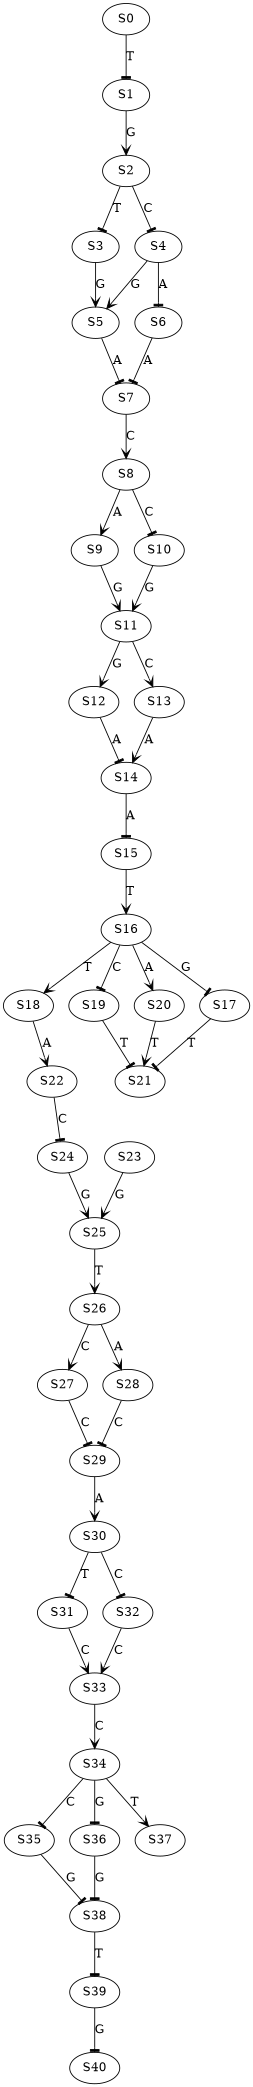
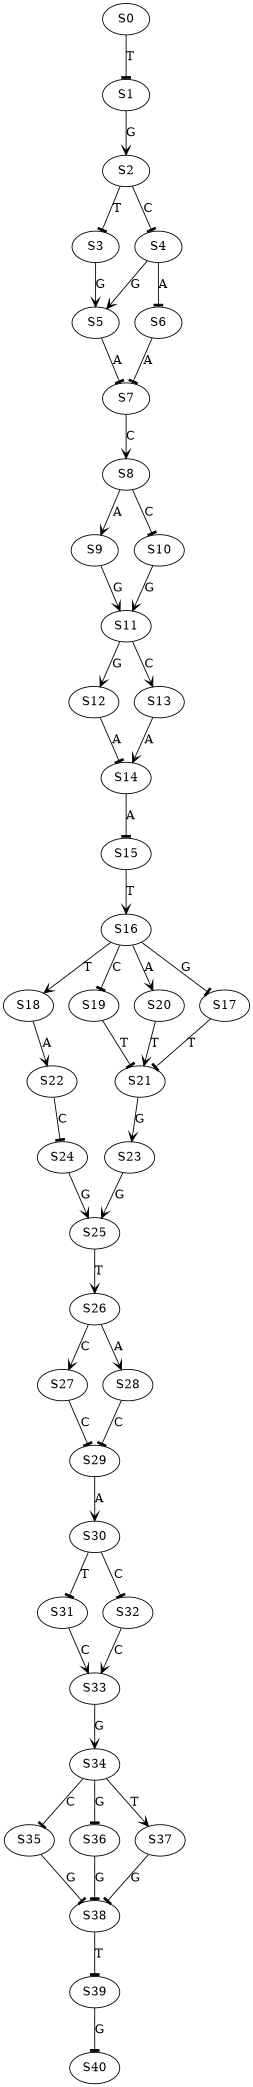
  strict digraph {
    edge [arrowhead=vee]
    S0
    S1
    S2
    S3
    S4
    S5
    S6
    S7
    S8
    S9
    S10
    S11
    S12
    S13
    S14
    S15
    S16
    S17
    S18
    S19
    S20
    S21
    S22
    S23
    S24
    S25
    S26
    S27
    S28
    S29
    S30
    S31
    S32
    S33
    S34
    S35
    S36
    S37
    S38
    S39
    S40
    S0 -> S1 [arrowhead=tee label=T]
    S1 -> S2 [label=G]
    S2 -> S3 [arrowhead=tee label=T]
    S2 -> S4 [arrowhead=tee label=C]
    S3 -> S5 [label=G]
    S4 -> S5 [label=G]
    S4 -> S6 [arrowhead=tee label=A]
    S5 -> S7 [arrowhead=tee label=A]
    S6 -> S7 [arrowhead=tee label=A]
    S7 -> S8 [label=C]
    S8 -> S9 [label=A]
    S8 -> S10 [arrowhead=tee label=C]
    S9 -> S11 [label=G]
    S10 -> S11 [label=G]
    S11 -> S12 [label=G]
    S11 -> S13 [label=C]
    S12 -> S14 [arrowhead=tee label=A]
    S13 -> S14 [label=A]
    S14 -> S15 [arrowhead=tee label=A]
    S15 -> S16 [label=T]
    S16 -> S17 [arrowhead=tee label=G]
    S16 -> S18 [label=T]
    S16 -> S19 [arrowhead=tee label=C]
    S16 -> S20 [label=A]
    S17 -> S21 [arrowhead=tee label=T]
    S18 -> S22 [label=A]
    S19 -> S21 [arrowhead=tee label=T]
    S20 -> S21 [label=T]
+   S21 -> S23 [label=G]
    S22 -> S24 [arrowhead=tee label=C]
    S23 -> S25 [label=G]
    S24 -> S25 [label=G]
    S25 -> S26 [label=T]
    S26 -> S27 [label=C]
    S26 -> S28 [label=A]
    S27 -> S29 [arrowhead=tee label=C]
    S28 -> S29 [arrowhead=tee label=C]
    S29 -> S30 [label=A]
    S30 -> S31 [arrowhead=tee label=T]
    S30 -> S32 [arrowhead=tee label=C]
    S31 -> S33 [label=C]
    S32 -> S33 [label=C]
-   S33 -> S34 [label=C]
+   S33 -> S34 [label=G]
    S34 -> S35 [arrowhead=tee label=C]
    S34 -> S36 [arrowhead=tee label=G]
    S34 -> S37 [label=T]
    S35 -> S38 [arrowhead=tee label=G]
    S36 -> S38 [arrowhead=tee label=G]
+   S37 -> S38 [arrowhead=tee label=G]
    S38 -> S39 [arrowhead=tee label=T]
    S39 -> S40 [arrowhead=tee label=G]
  }
